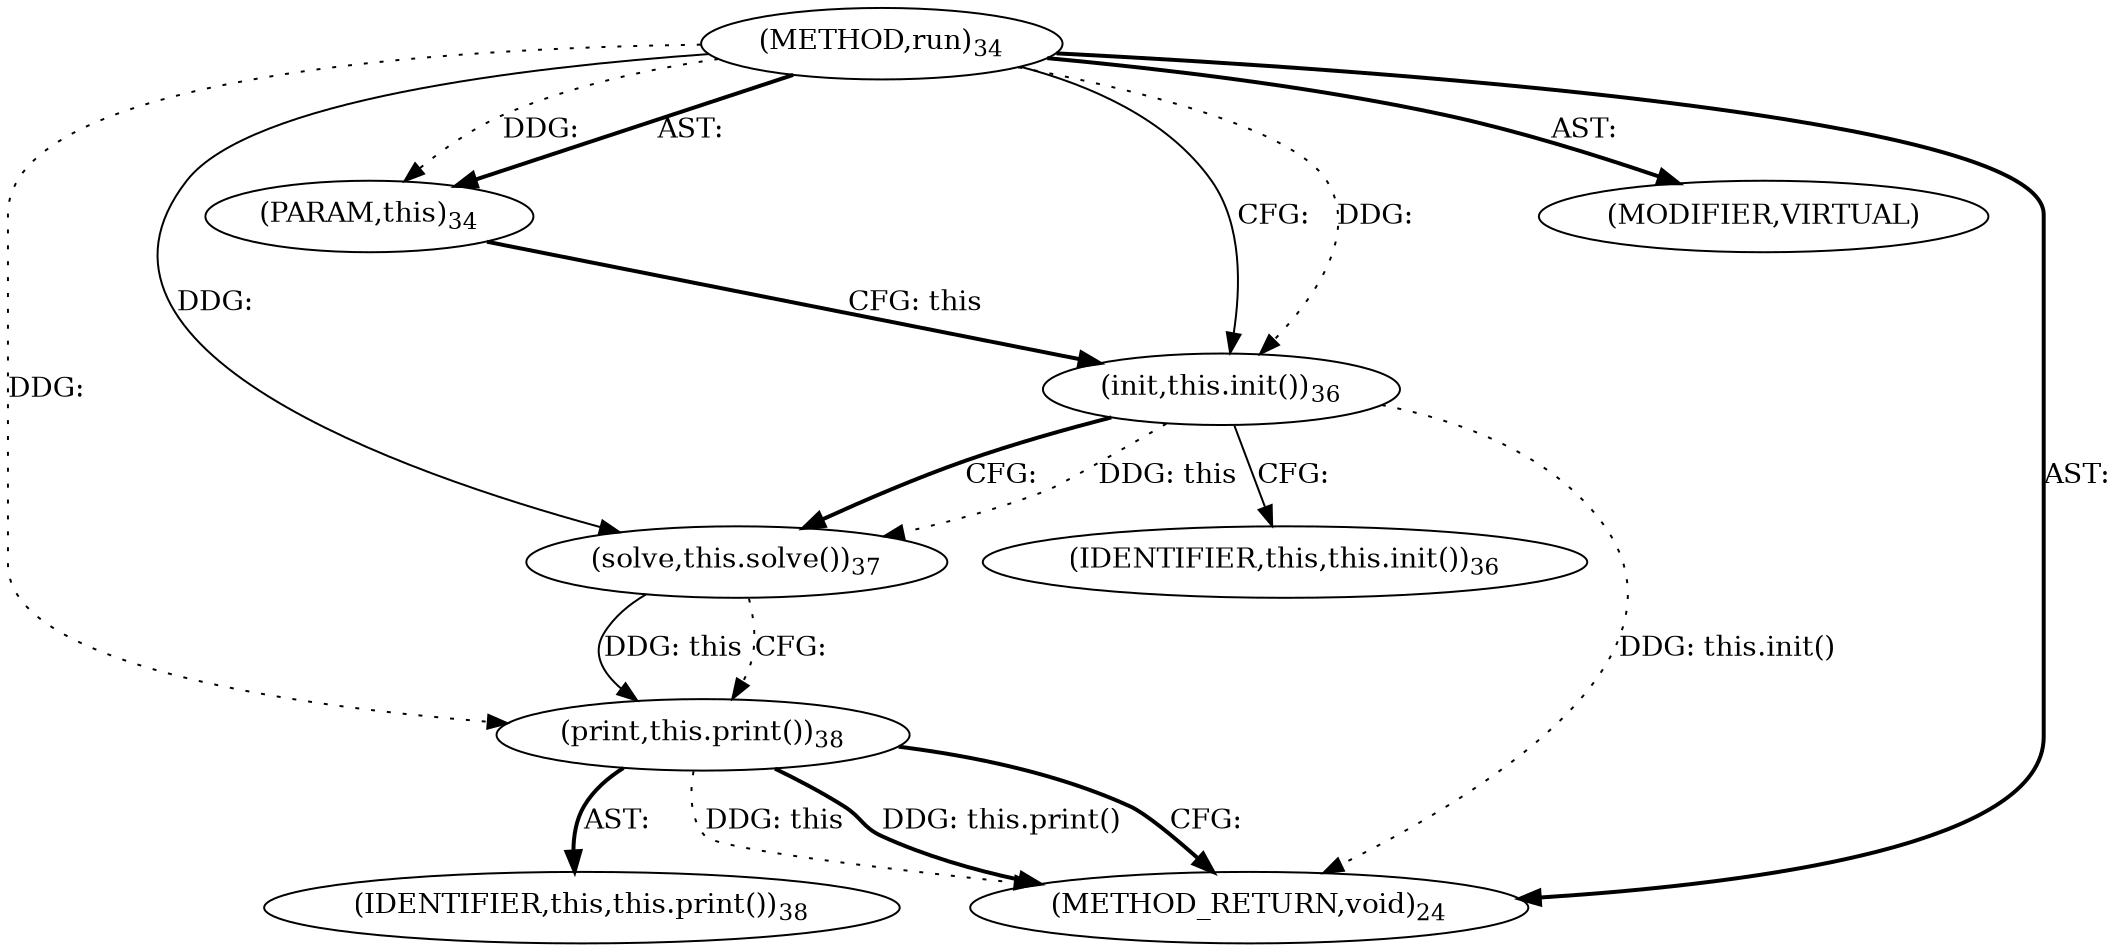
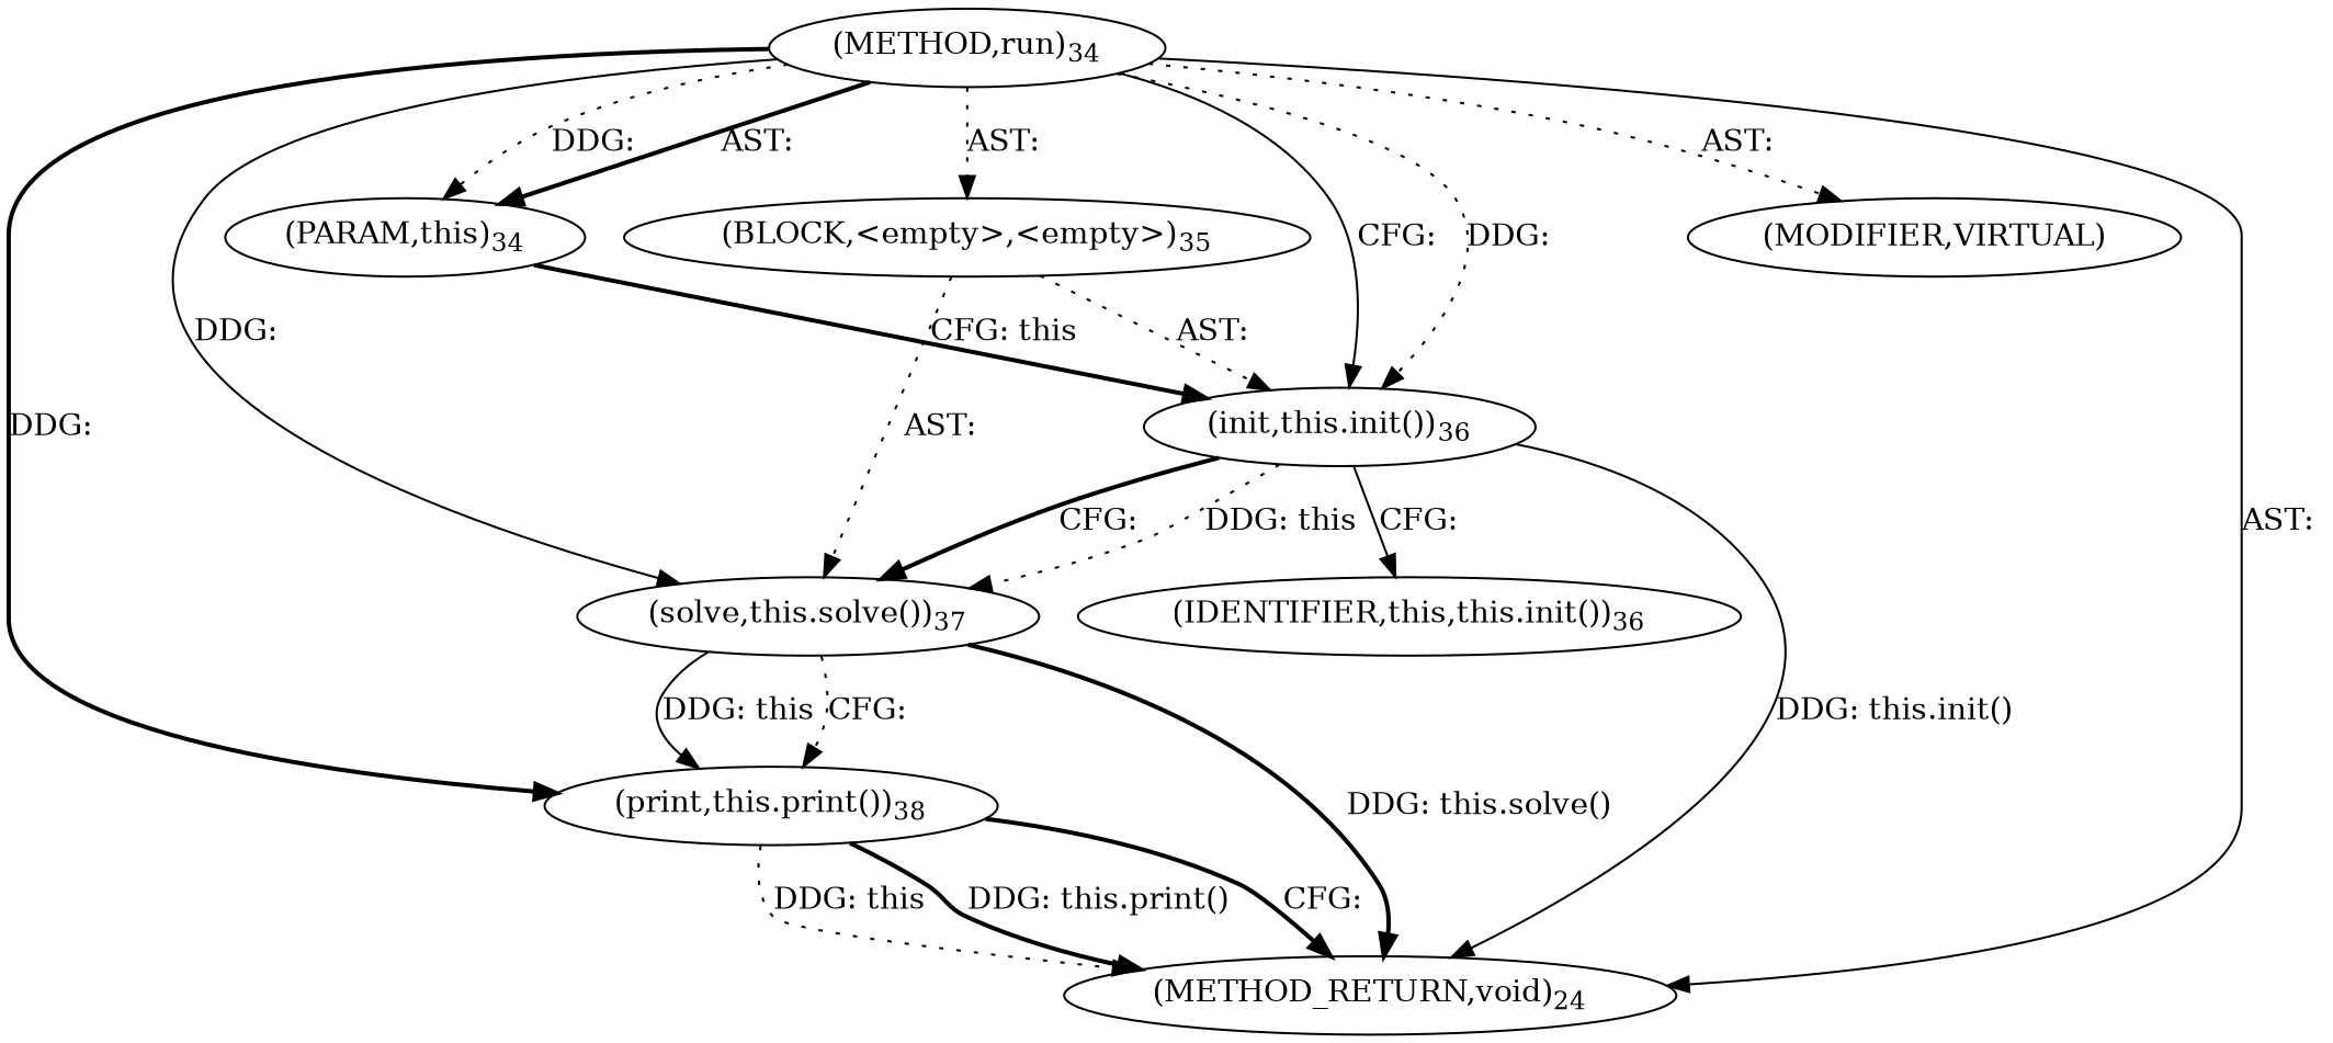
  digraph {
    edge [style=dotted]
    n1 [label=<(METHOD,run)<SUB>34</SUB>>]
    n2 [label=<(PARAM,this)<SUB>34</SUB>>]
+   n3 [label=<(BLOCK,&lt;empty&gt;,&lt;empty&gt;)<SUB>35</SUB>>]
    n4 [label=<(init,this.init())<SUB>36</SUB>>]
    n5 [label=<(solve,this.solve())<SUB>37</SUB>>]
    n6 [label=<(print,this.print())<SUB>38</SUB>>]
    n7 [label=<(MODIFIER,VIRTUAL)>]
    n8 [label=<(METHOD_RETURN,void)<SUB>24</SUB>>]
    n9 [label=<(IDENTIFIER,this,this.init())<SUB>36</SUB>>]
-   n10 [label=<(IDENTIFIER,this,this.print())<SUB>38</SUB>>]
    n1 -> n2 [label="AST: " style=bold]
    n1 -> n2 [label="DDG: "]
+   n1 -> n3 [label="AST: "]
    n1 -> n4 [label="CFG: " style=solid]
    n1 -> n4 [label="DDG: "]
    n1 -> n5 [label="DDG: " style=solid]
-   n1 -> n6 [label="DDG: "]
-   n1 -> n7 [label="AST: " style=bold]
-   n1 -> n8 [label="AST: " style=bold]
+   n1 -> n6 [label="DDG: " style=bold]
+   n1 -> n7 [label="AST: "]
+   n1 -> n8 [label="AST: " style=solid]
    n2 -> n4 [label="CFG: this" style=bold]
+   n3 -> n4 [label="AST: "]
+   n3 -> n5 [label="AST: "]
    n4 -> n5 [label="CFG: " style=bold]
    n4 -> n5 [label="DDG: this"]
-   n4 -> n8 [label="DDG: this.init()"]
+   n4 -> n8 [label="DDG: this.init()" style=solid]
    n4 -> n9 [label="CFG: " style=solid]
    n5 -> n6 [label="CFG: "]
    n5 -> n6 [label="DDG: this" style=solid]
+   n5 -> n8 [label="DDG: this.solve()" style=bold]
    n6 -> n8 [label="CFG: " style=bold]
    n6 -> n8 [label="DDG: this"]
    n6 -> n8 [label="DDG: this.print()" style=bold]
-   n6 -> n10 [label="AST: " style=bold]
  }
